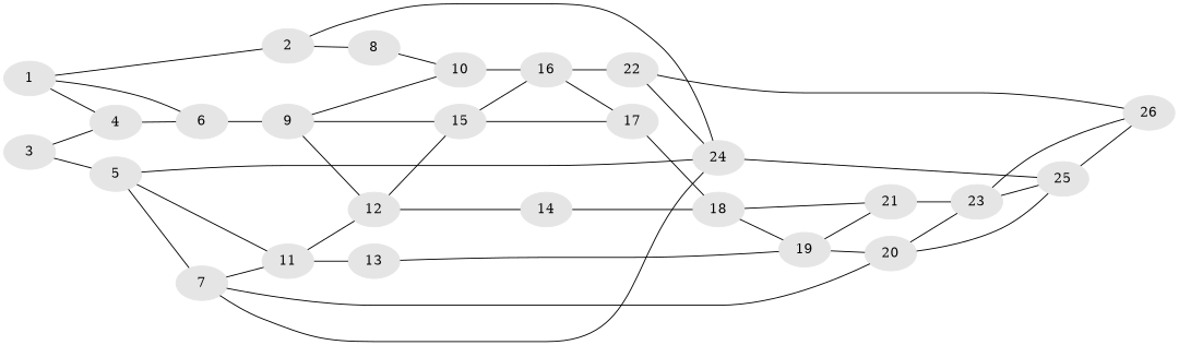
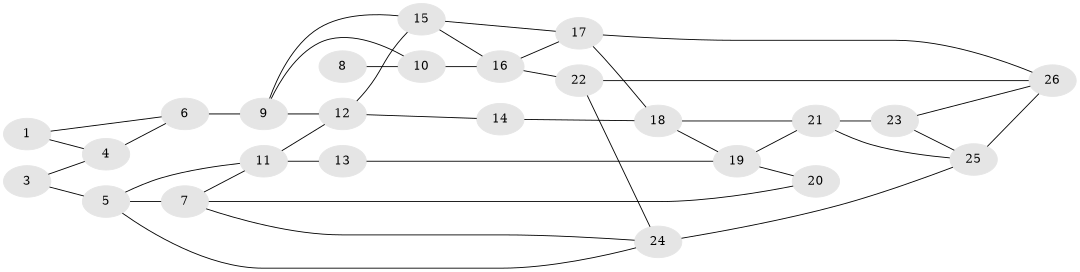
  graph {
    fontname="DejaVu Serif"
    rankdir=LR
    node [color=gray90 fontname="DejaVu Serif" style=filled]
    edge [fontname="DejaVu Serif" weight=1.0]
    1
-   2
    4
    6
    8
    24
    9
    10
    22
    26
    25
    3
    5
    7
    11
    20
    12
    15
    13
    23
    16
    14
    17
    19
    18
    21
-   1 -- 2
    1 -- 4
    1 -- 6
-   2 -- 8 [weight=2.0]
-   2 -- 24
    4 -- 6 [weight=2.0]
    6 -- 9 [weight=2.0]
    8 -- 10 [weight=2.0]
    24 -- 25
    9 -- 10
    9 -- 12 [weight=2.0]
    9 -- 15
    10 -- 16 [weight=2.0]
    22 -- 24
    22 -- 26 [weight=2.0]
    25 -- 26
    3 -- 4 [weight=2.0]
    3 -- 5 [weight=2.0]
    5 -- 24 [weight=2.0]
    5 -- 7
    5 -- 11
    7 -- 24
    7 -- 11
    7 -- 20
    11 -- 12
    11 -- 13 [weight=2.0]
-   20 -- 25
-   20 -- 23
+   21 -- 25
    12 -- 15
    12 -- 14 [weight=2.0]
    15 -- 16
    15 -- 17
    13 -- 19
    23 -- 26
    23 -- 25
    16 -- 22
    16 -- 17
    14 -- 18 [weight=2.0]
+   17 -- 26
    17 -- 18
    19 -- 20
    19 -- 21
    18 -- 19
    18 -- 21
    21 -- 23 [weight=2.0]
  }
